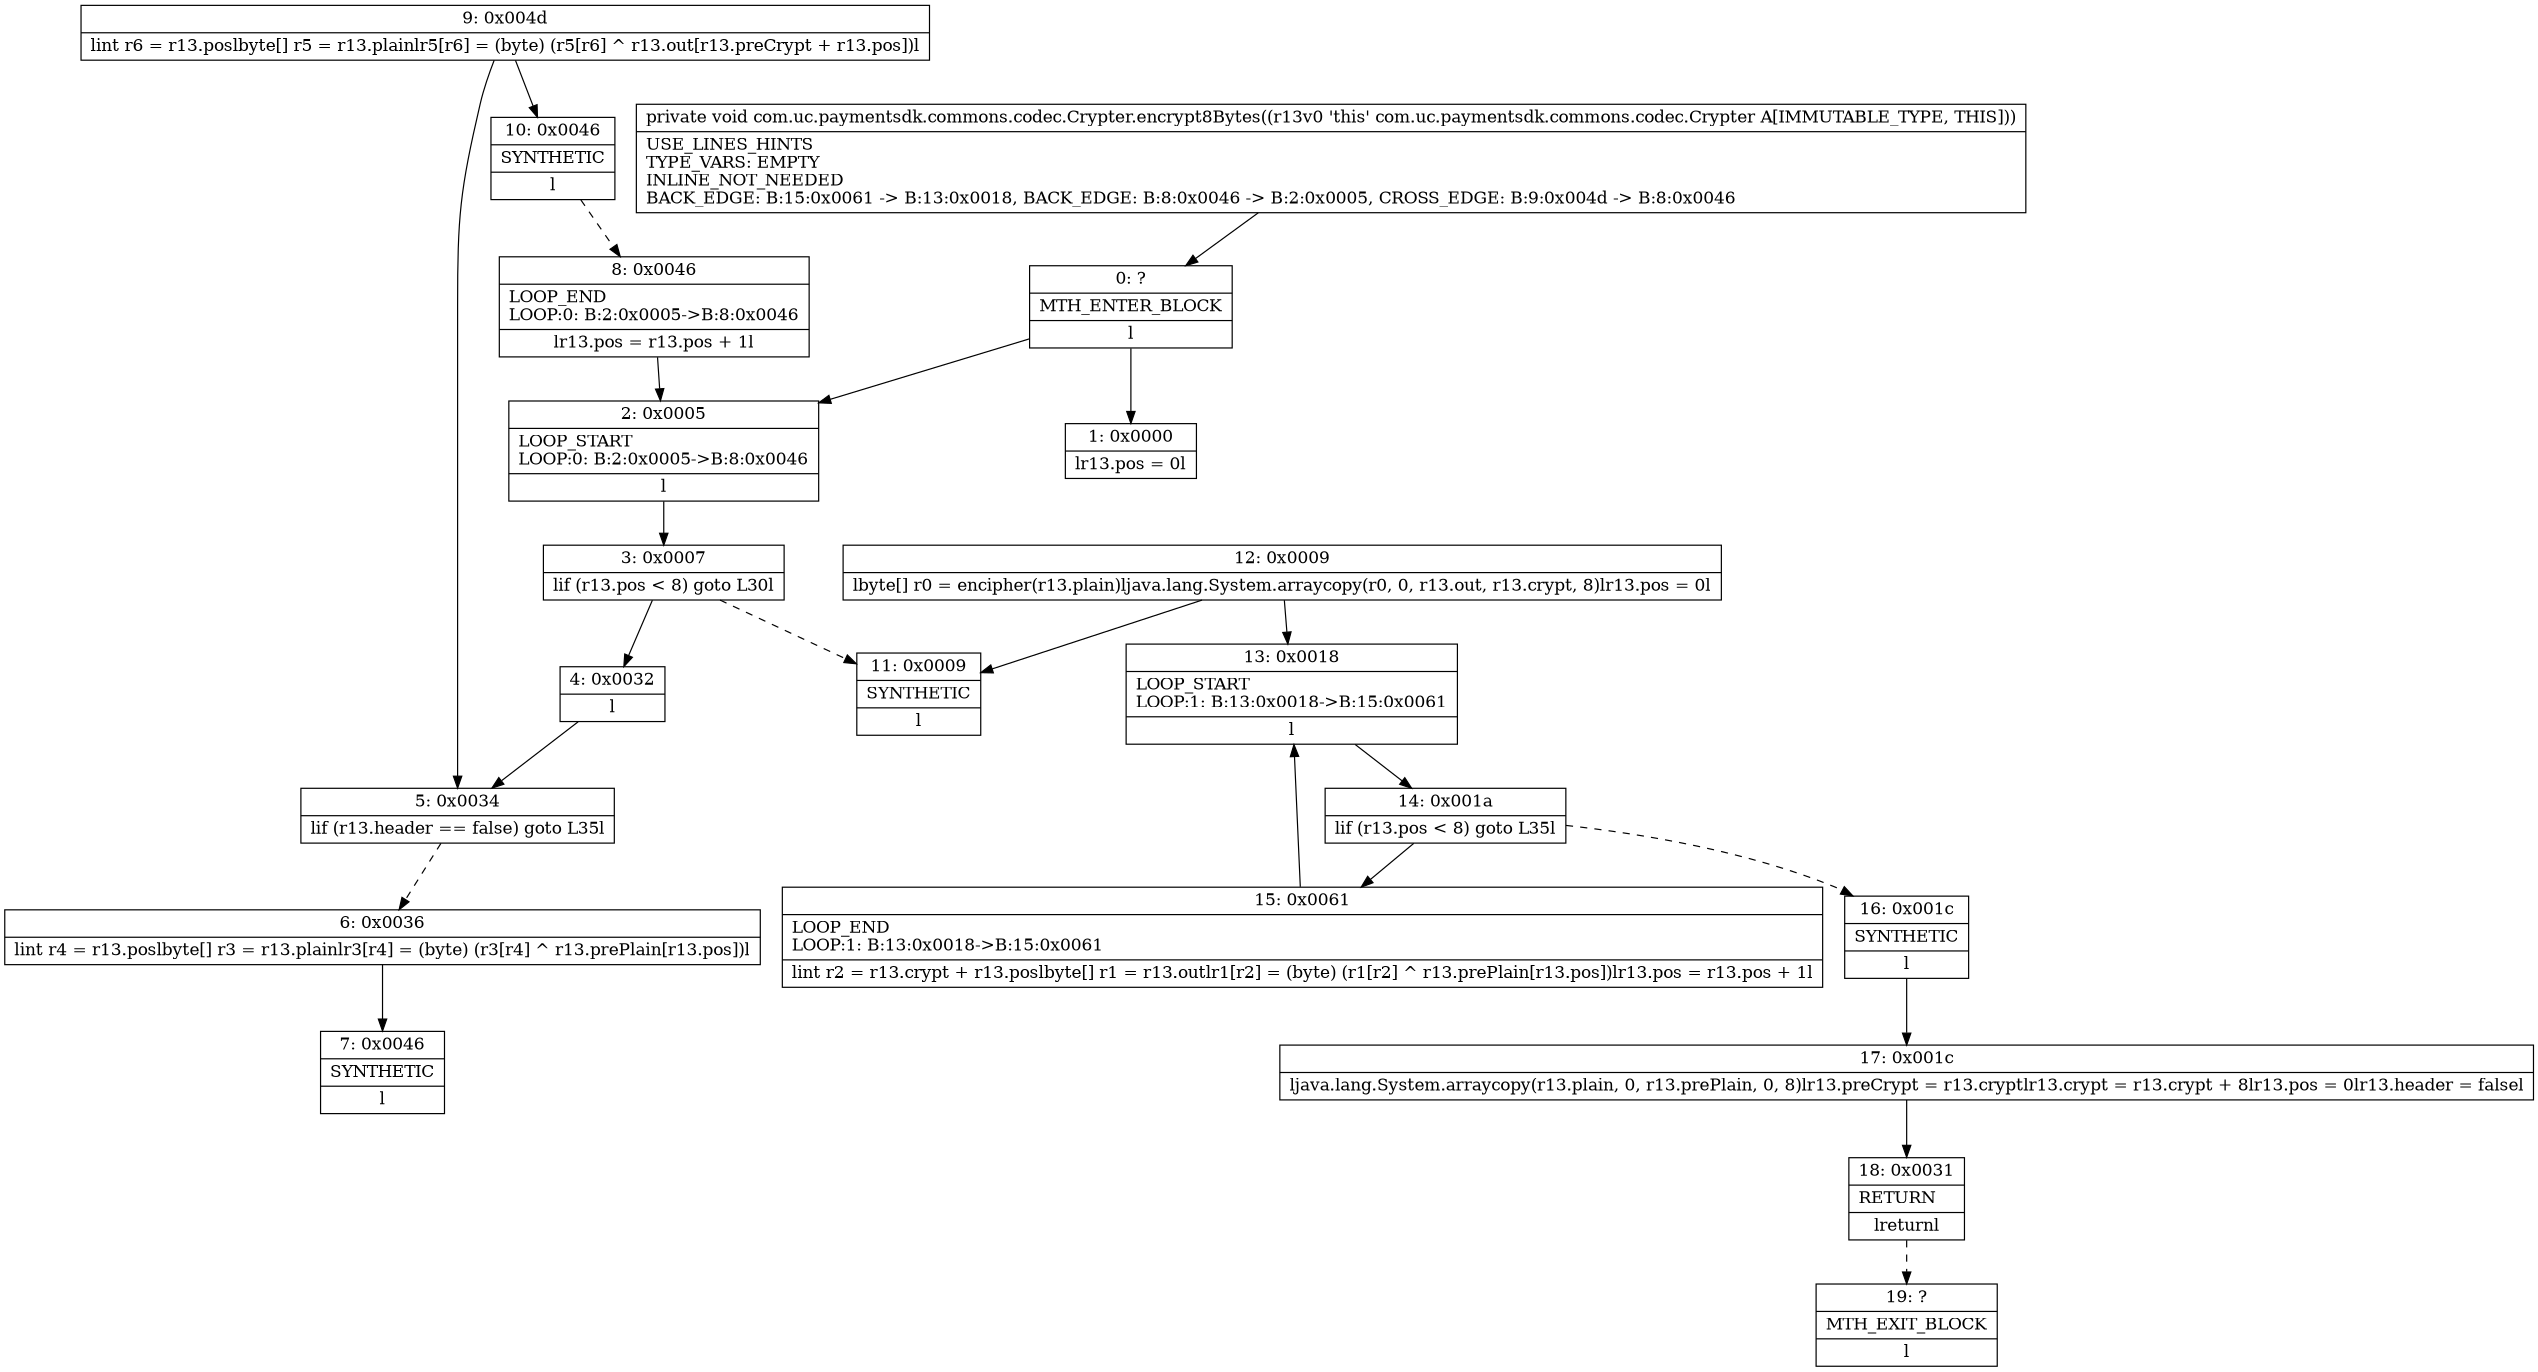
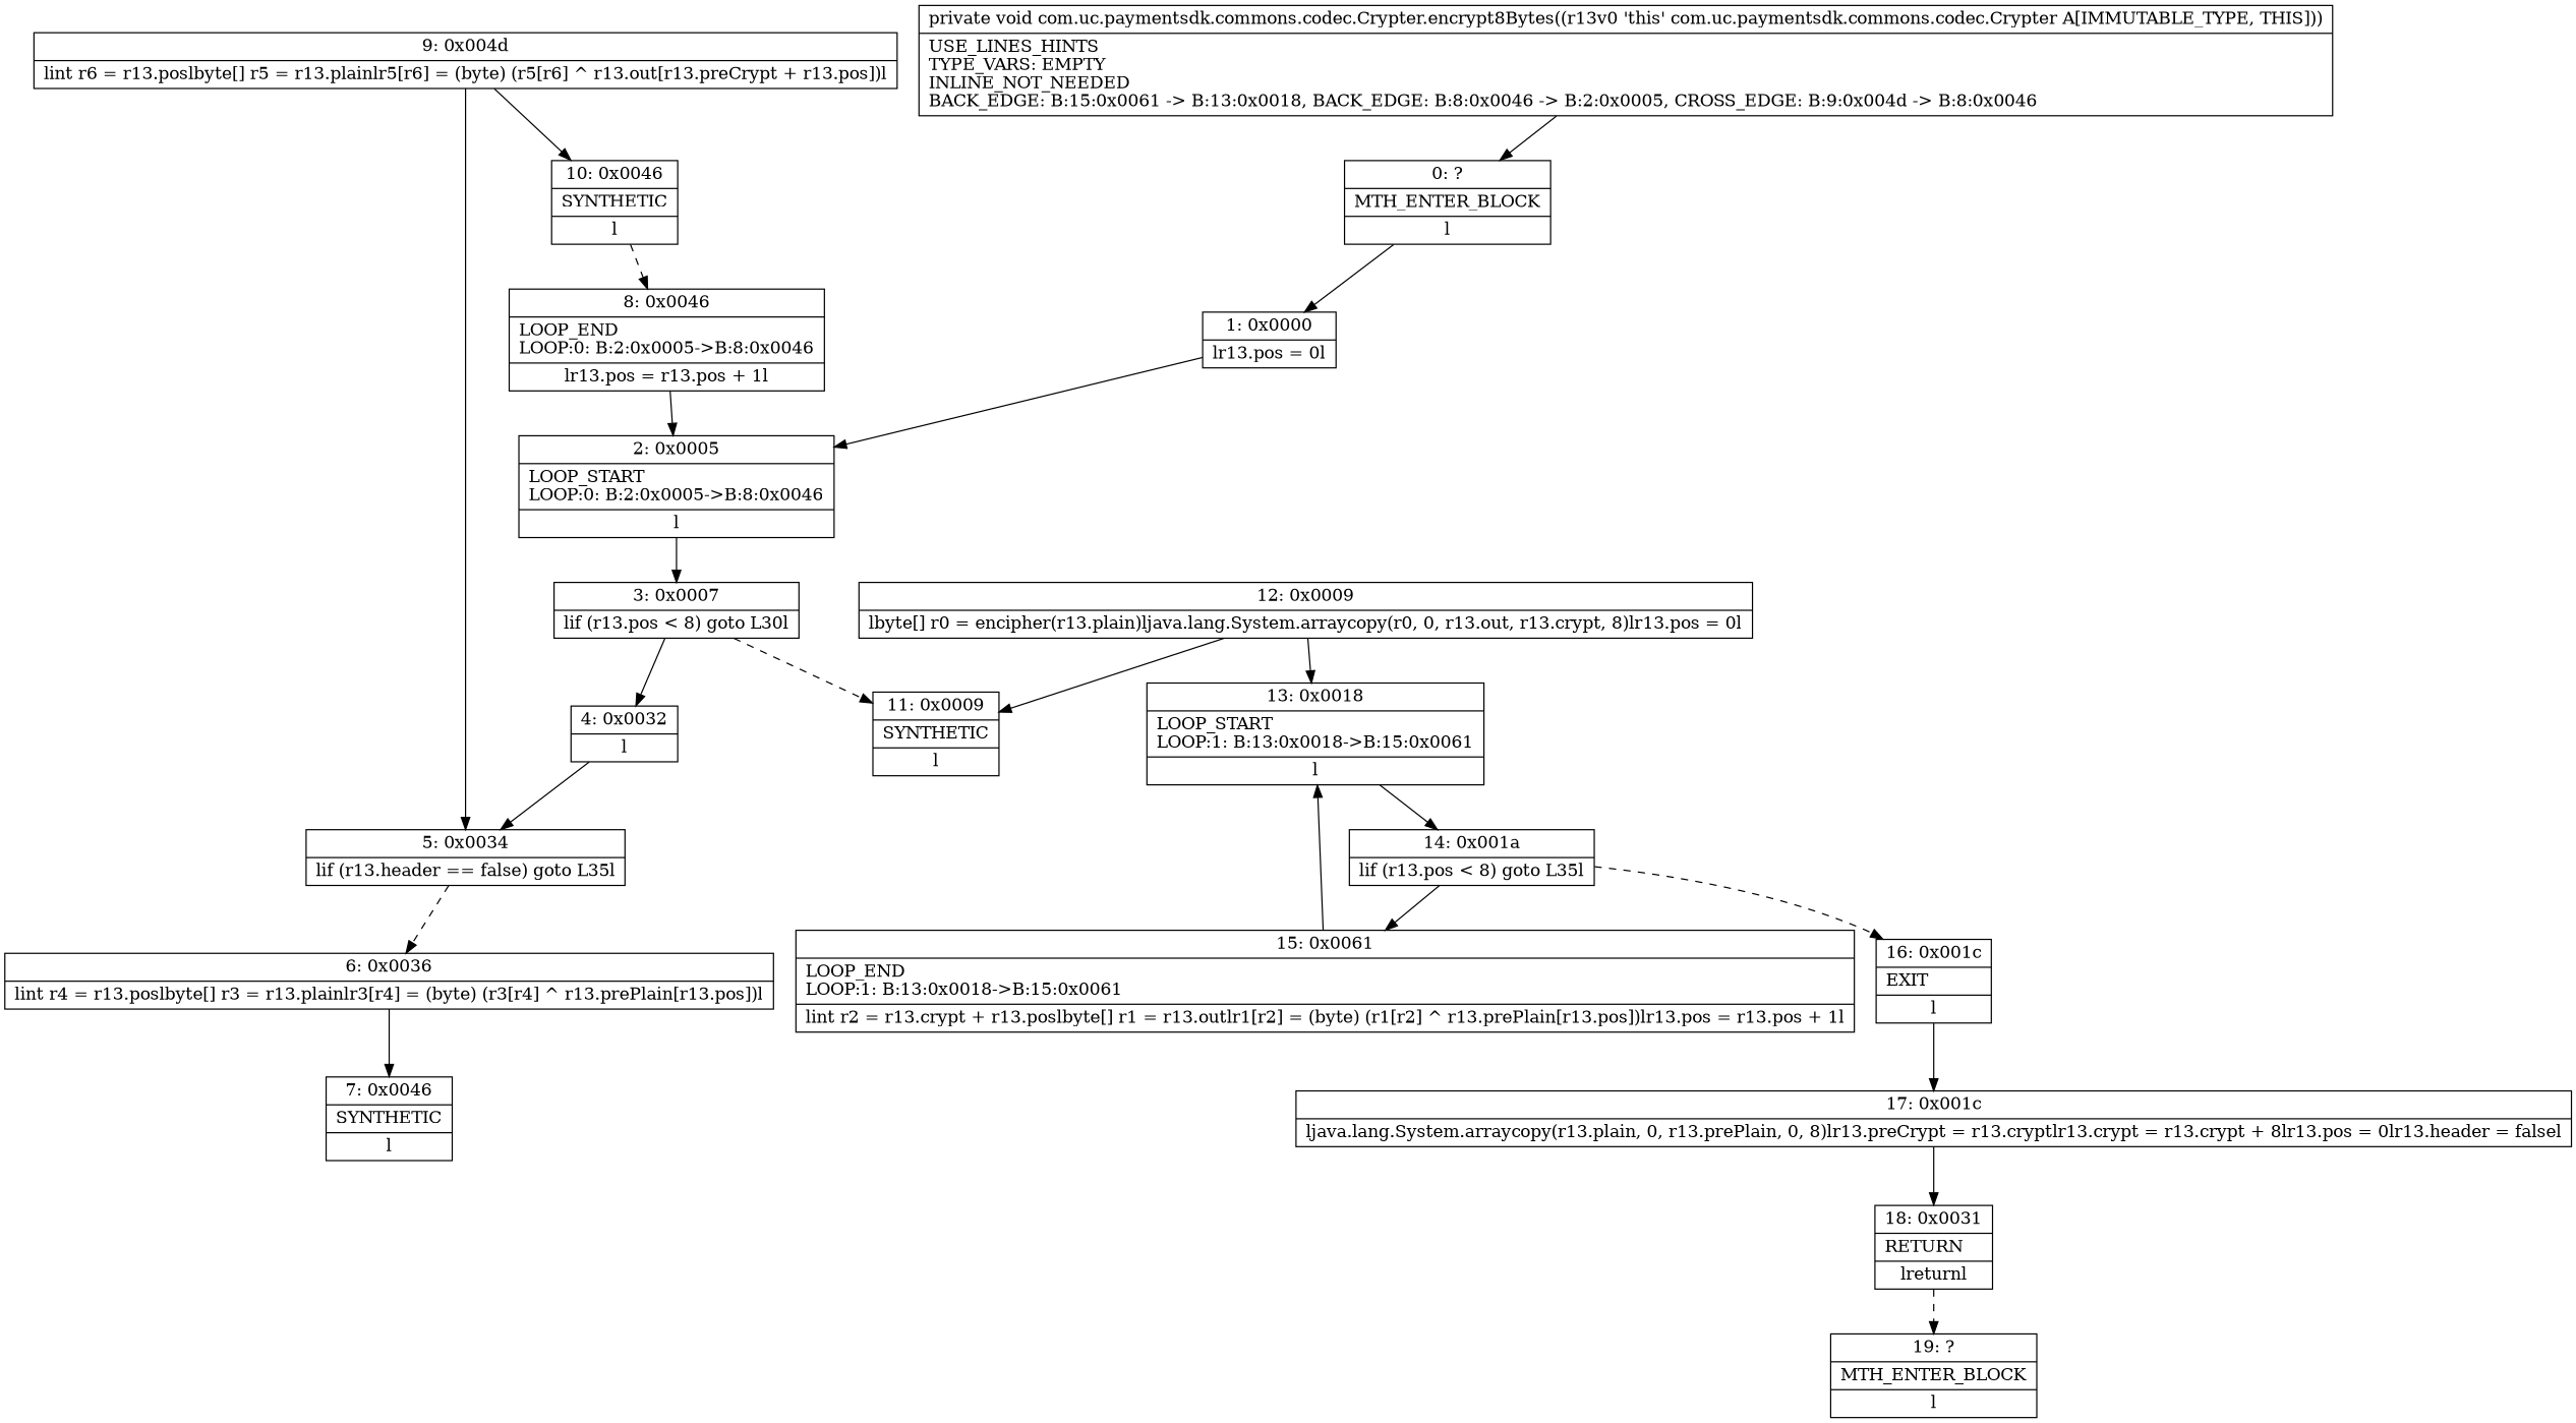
  digraph {
    node [shape=record]
    n1 [label="{0\:\ ?|MTH_ENTER_BLOCK\l|l}"]
    n2 [label="{1\:\ 0x0000|lr13.pos = 0l}"]
    n3 [label="{2\:\ 0x0005|LOOP_START\lLOOP:0: B:2:0x0005\-\>B:8:0x0046\l|l}"]
    n4 [label="{3\:\ 0x0007|lif (r13.pos \< 8) goto L30l}"]
    n5 [label="{4\:\ 0x0032|l}"]
    n6 [label="{11\:\ 0x0009|SYNTHETIC\l|l}"]
    n7 [label="{5\:\ 0x0034|lif (r13.header == false) goto L35l}"]
    n8 [label="{6\:\ 0x0036|lint r4 = r13.poslbyte[] r3 = r13.plainlr3[r4] = (byte) (r3[r4] ^ r13.prePlain[r13.pos])l}"]
    n9 [label="{7\:\ 0x0046|SYNTHETIC\l|l}"]
    n10 [label="{9\:\ 0x004d|lint r6 = r13.poslbyte[] r5 = r13.plainlr5[r6] = (byte) (r5[r6] ^ r13.out[r13.preCrypt + r13.pos])l}"]
    n11 [label="{10\:\ 0x0046|SYNTHETIC\l|l}"]
    n12 [label="{8\:\ 0x0046|LOOP_END\lLOOP:0: B:2:0x0005\-\>B:8:0x0046\l|lr13.pos = r13.pos + 1l}"]
    n13 [label="{12\:\ 0x0009|lbyte[] r0 = encipher(r13.plain)ljava.lang.System.arraycopy(r0, 0, r13.out, r13.crypt, 8)lr13.pos = 0l}"]
    n14 [label="{13\:\ 0x0018|LOOP_START\lLOOP:1: B:13:0x0018\-\>B:15:0x0061\l|l}"]
    n15 [label="{14\:\ 0x001a|lif (r13.pos \< 8) goto L35l}"]
    n16 [label="{15\:\ 0x0061|LOOP_END\lLOOP:1: B:13:0x0018\-\>B:15:0x0061\l|lint r2 = r13.crypt + r13.poslbyte[] r1 = r13.outlr1[r2] = (byte) (r1[r2] ^ r13.prePlain[r13.pos])lr13.pos = r13.pos + 1l}"]
-   n17 [label="{16\:\ 0x001c|SYNTHETIC\l|l}"]
+   n17 [label="{16\:\ 0x001c|EXIT\l|l}"]
    n18 [label="{17\:\ 0x001c|ljava.lang.System.arraycopy(r13.plain, 0, r13.prePlain, 0, 8)lr13.preCrypt = r13.cryptlr13.crypt = r13.crypt + 8lr13.pos = 0lr13.header = falsel}"]
    n19 [label="{18\:\ 0x0031|RETURN\l|lreturnl}"]
-   n20 [label="{19\:\ ?|MTH_EXIT_BLOCK\l|l}"]
+   n20 [label="{19\:\ ?|MTH_ENTER_BLOCK\l|l}"]
    n21 [label="{private void com.uc.paymentsdk.commons.codec.Crypter.encrypt8Bytes((r13v0 'this' com.uc.paymentsdk.commons.codec.Crypter A[IMMUTABLE_TYPE, THIS]))  | USE_LINES_HINTS\lTYPE_VARS: EMPTY\lINLINE_NOT_NEEDED\lBACK_EDGE: B:15:0x0061 \-\> B:13:0x0018, BACK_EDGE: B:8:0x0046 \-\> B:2:0x0005, CROSS_EDGE: B:9:0x004d \-\> B:8:0x0046\l}"]
    n1 -> n2
-   n1 -> n3
+   n2 -> n3
    n3 -> n4
    n4 -> n5
    n4 -> n6 [style=dashed]
    n5 -> n7
    n7 -> n8 [style=dashed]
    n8 -> n9
    n10 -> n7
    n10 -> n11
    n11 -> n12 [style=dashed]
    n12 -> n3
    n13 -> n6
    n13 -> n14
    n14 -> n15
    n15 -> n16
    n15 -> n17 [style=dashed]
    n16 -> n14
    n17 -> n18
    n18 -> n19
    n19 -> n20 [style=dashed]
    n21 -> n1
  }
